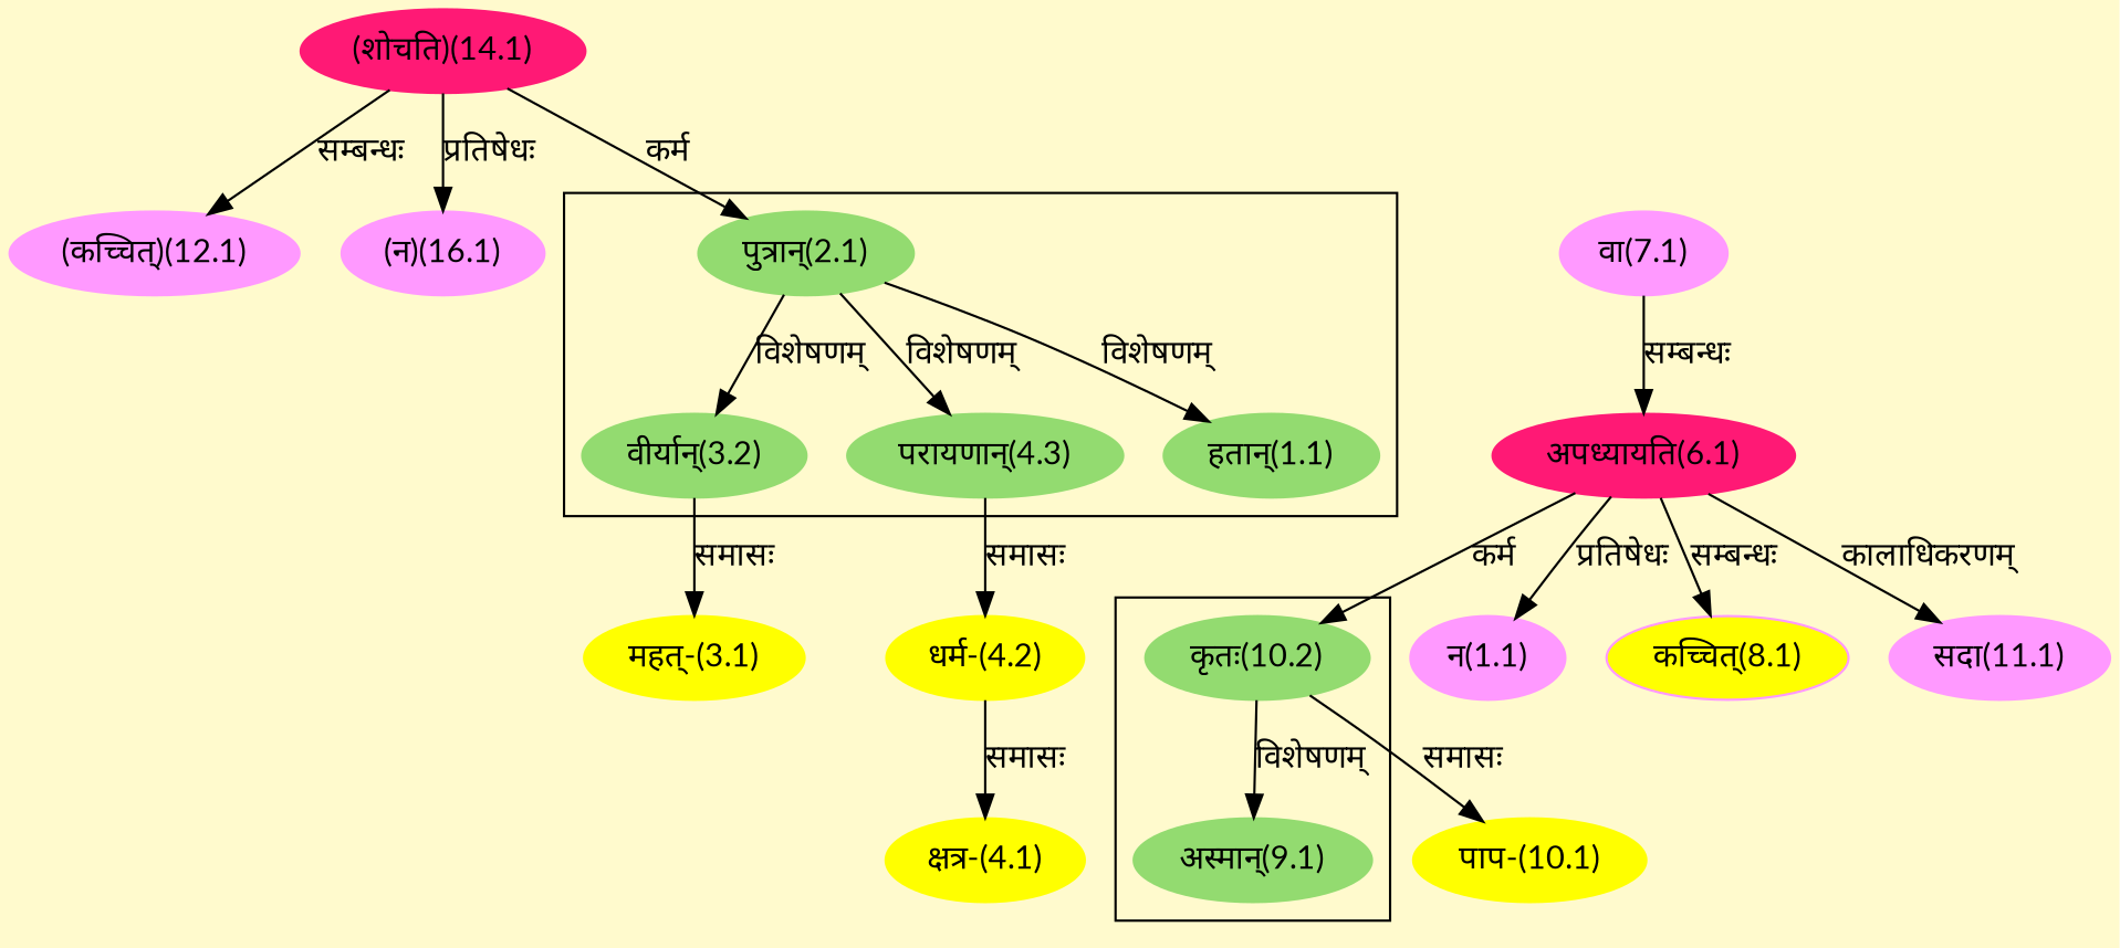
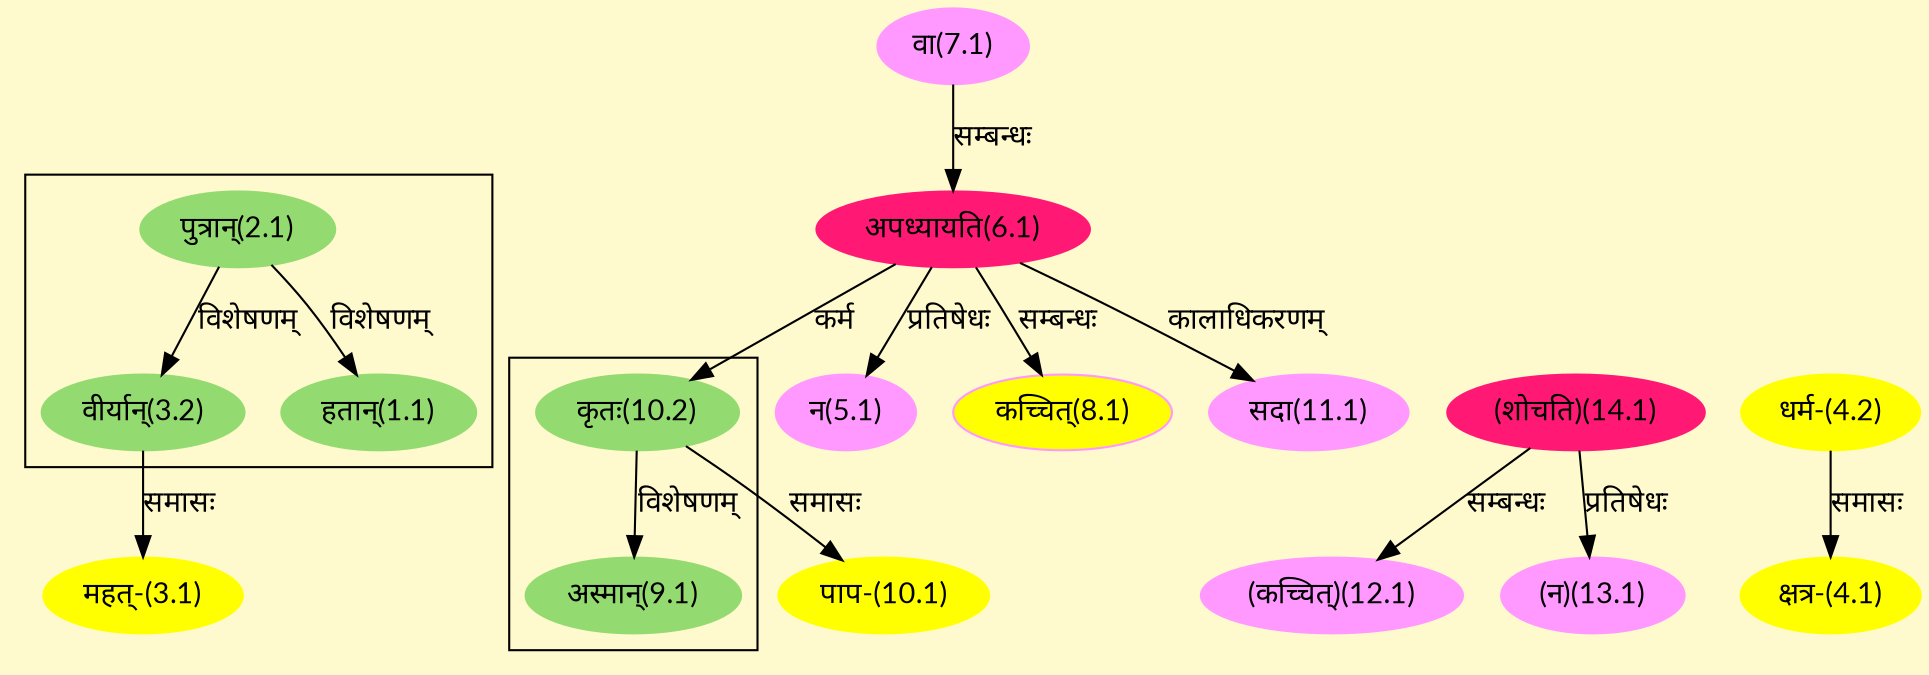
  digraph {
    bgcolor=lemonchiffon1
    compound=true
    fontname=Lato
    rankdir=BT
    node [color="#93DB70" fontname=Lato style=filled]
    edge [dir=back fontname=Lato]
    n1 [label="हतान्(1.1)"]
    n2 [label="पुत्रान्(2.1)"]
    n3 [label="वीर्यान्(3.2)"]
-   n4 [label="परायणान्(4.3)"]
    n5 [label="अस्मान्(9.1)"]
    n6 [label="कृतः(10.2)"]
    n7 [color="#FF1975" label="(शोचति)(14.1)"]
    n8 [color="#FF1975" label="अपध्यायति(6.1)"]
    n9 [color="#FF99FF" label="वा(7.1)"]
    n10 [color="#FFFF00" label="महत्-(3.1)"]
    n11 [color="#FFFF00" label="क्षत्र-(4.1)"]
    n12 [color="#FFFF00" label="धर्म-(4.2)"]
-   n13 [color="#FF99FF" label="न(1.1)"]
+   n13 [color="#FF99FF" label="न(5.1)"]
    n14 [color="#FF99FF" fillcolor="#FFFF00" label="कच्चित्(8.1)"]
    n15 [color="#FFFF00" label="पाप-(10.1)"]
    n16 [color="#FF99FF" label="सदा(11.1)"]
    n17 [color="#FF99FF" label="(कच्चित्)(12.1)"]
-   n18 [color="#FF99FF" label="(न)(16.1)"]
+   n18 [color="#FF99FF" label="(न)(13.1)"]
    subgraph cluster_1 {
      n1
      n2
      n3
-     n4
    }
    subgraph cluster_2 {
      n5
      n6
    }
    n1 -> n2 [label="विशेषणम्"]
-   n2 -> n7 [label="कर्म"]
    n3 -> n2 [label="विशेषणम्"]
-   n4 -> n2 [label="विशेषणम्"]
    n5 -> n6 [label="विशेषणम्"]
    n6 -> n8 [label="कर्म"]
    n8 -> n9 [label="सम्बन्धः"]
    n10 -> n3 [label="समासः"]
    n11 -> n12 [label="समासः"]
-   n12 -> n4 [label="समासः"]
    n13 -> n8 [label="प्रतिषेधः"]
    n14 -> n8 [label="सम्बन्धः"]
    n15 -> n6 [label="समासः"]
    n16 -> n8 [label="कालाधिकरणम्"]
    n17 -> n7 [label="सम्बन्धः"]
    n18 -> n7 [label="प्रतिषेधः"]
  }
